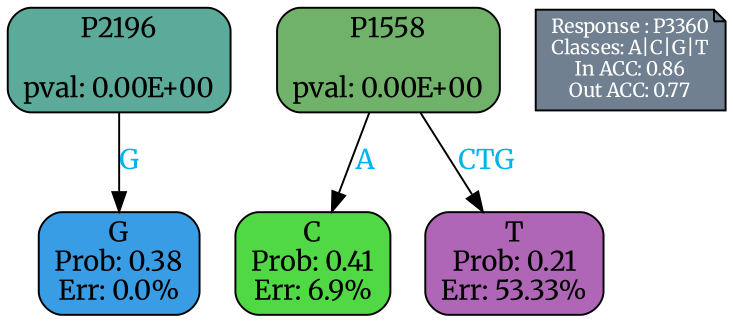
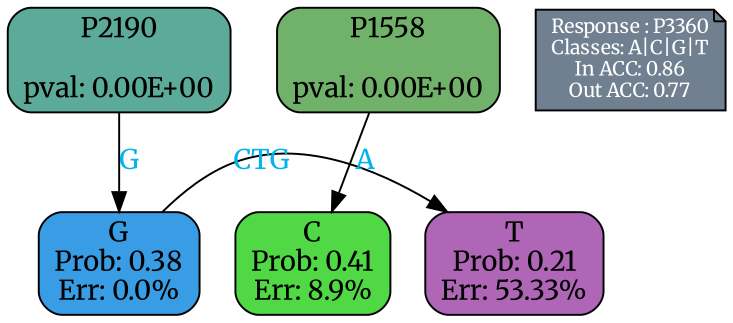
  digraph {
    fontname=Merriweather
    ranksep=equally
    splines=polylines
    node [color=black fontname=Merriweather shape=box style="filled, rounded"]
    edge [fontcolor=deepskyblue2 fontname=Merriweather]
-   n1 [fillcolor="#50d944" label="C\nProb: 0.41\nErr: 6.9%"]
+   n1 [fillcolor="#50d944" label="C\nProb: 0.41\nErr: 8.9%"]
    n2 [fillcolor="#b066b7" label="T\nProb: 0.21\nErr: 53.33%"]
    n3 [fillcolor="#399de5" label="G\nProb: 0.38\nErr: 0.0%"]
    n4 [align=left fillcolor=slategray fontcolor=white fontsize=10 label="Response : P3360\nClasses: A|C|G|T\nIn ACC: 0.86\nOut ACC: 0.77\n" shape=note style=filled]
-   n5 [fillcolor="#5caa99" label="P2196\n\npval: 0.00E+00"]
+   n5 [fillcolor="#5caa99" label="P2190\n\npval: 0.00E+00"]
    n6 [fillcolor="#71b26b" label="P1558\n\npval: 0.00E+00"]
    subgraph sub_1 {
      rank=same
      n1
      n2
      n3
    }
    subgraph sub_2 {
      rank=same
      n4
      n5
    }
    n5 -> n3 [label=G]
    n6 -> n1 [label=A]
-   n6 -> n2 [label=CTG]
+   n3 -> n2 [label=CTG]
  }
